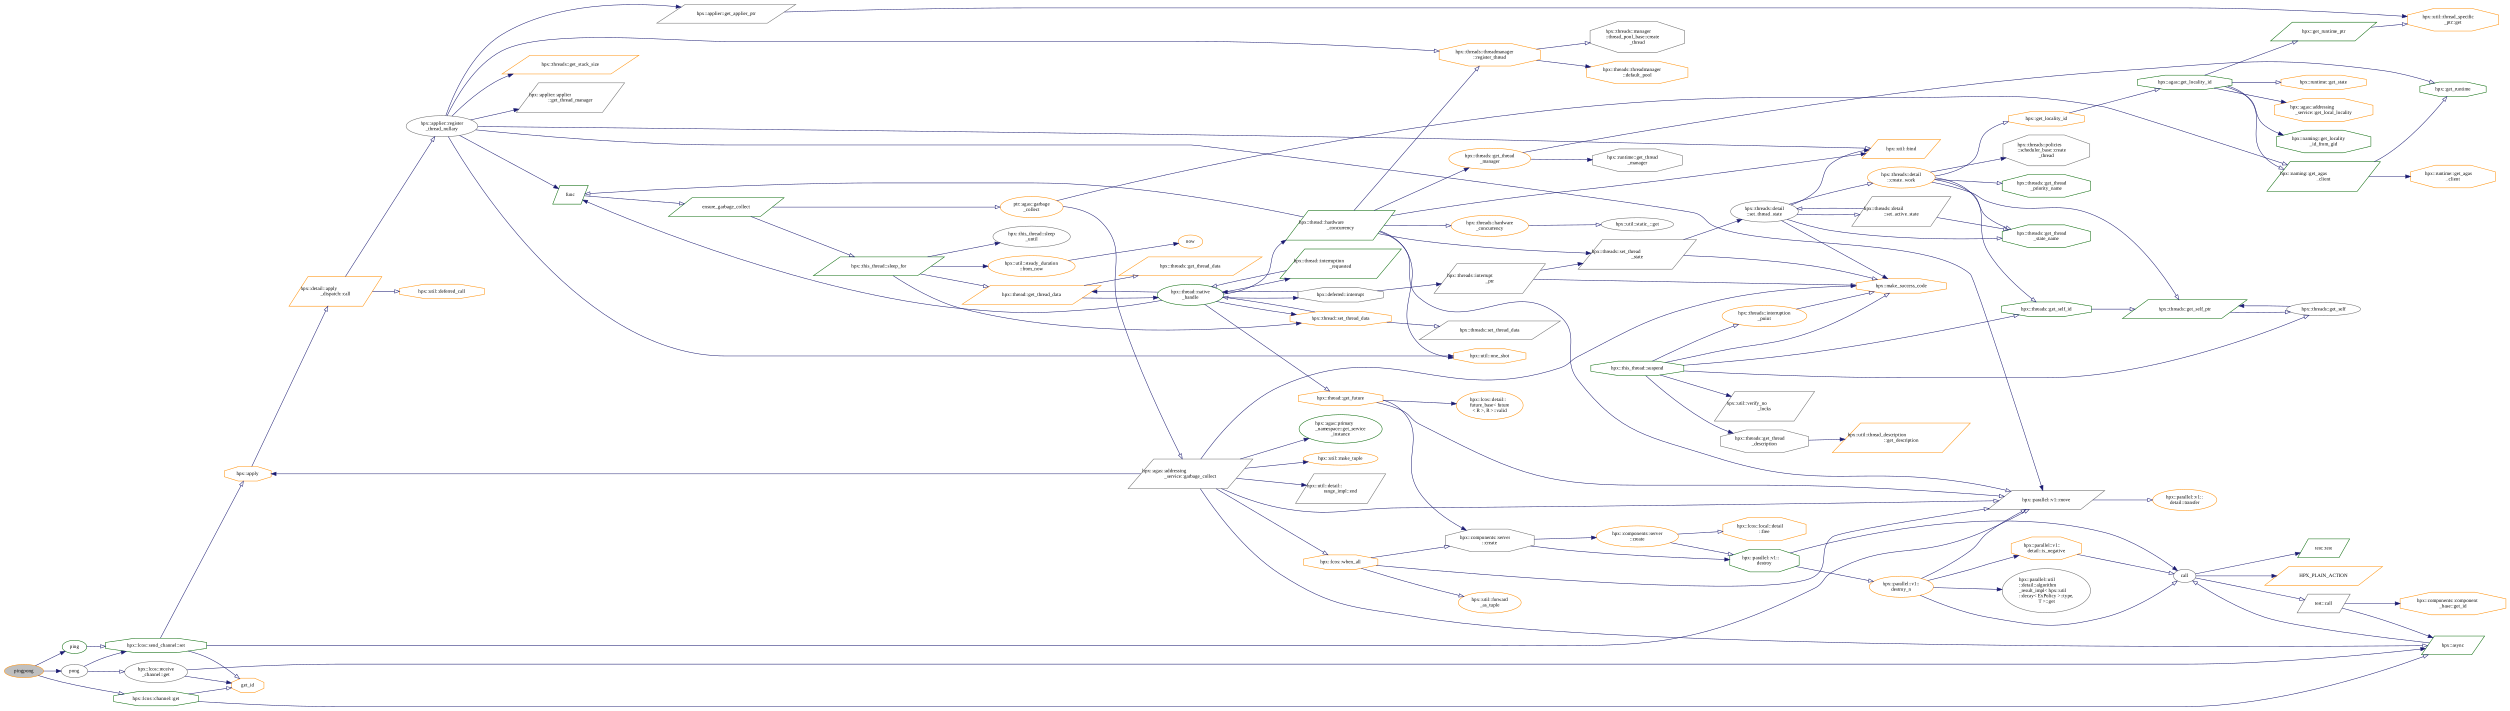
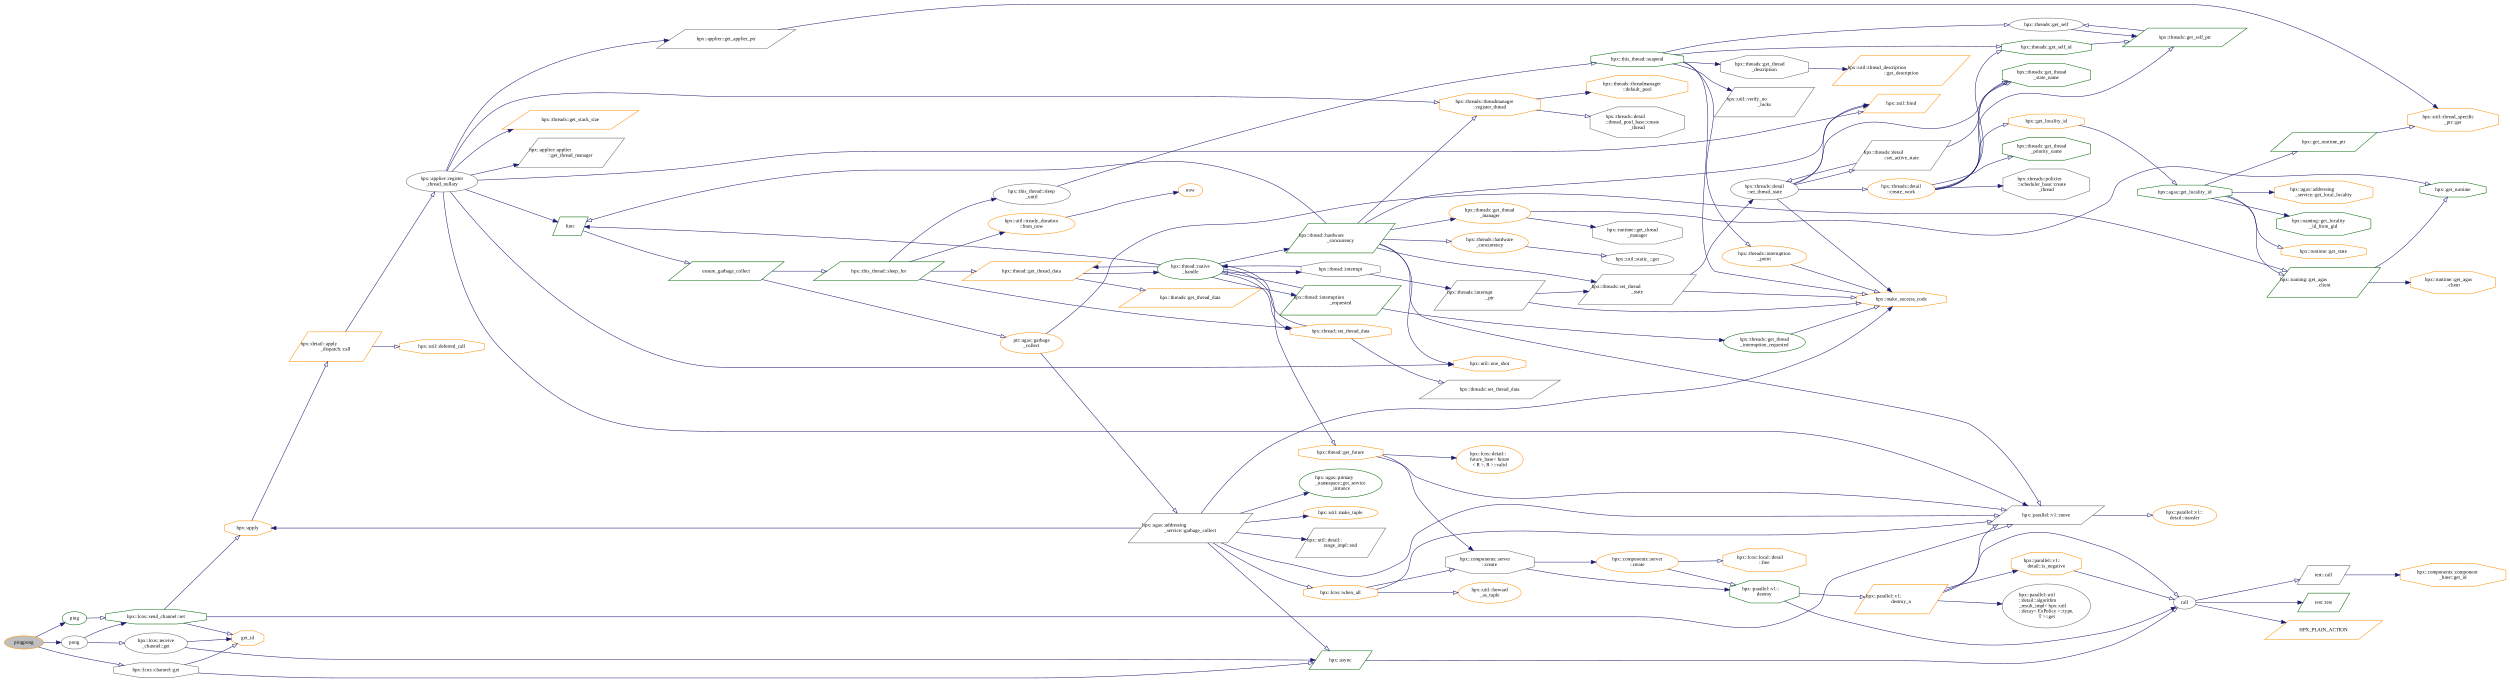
  digraph {
    fontname="Liberation Serif"
    rankdir=LR
    node [color=darkorange fillcolor=white fontname="Liberation Serif" fontsize=10 shape=octagon style=filled]
    edge [arrowhead=onormal color=midnightblue fontname="Liberation Serif" fontsize=10 labelfontname=Helvetica labelfontsize=10 style=solid]
    n1 [fillcolor=grey75 fontcolor=black height=0.2 label=pingpong shape=ellipse width=0.4]
    n2 [color=darkgreen height=0.2 label=ping shape=ellipse width=0.4]
    n3 [color=gray40 height=0.2 label=pong shape=ellipse width=0.4]
-   n4 [color=darkgreen height=0.2 label="hpx::lcos::channel::get" width=0.4]
+   n4 [color=gray40 height=0.2 label="hpx::lcos::channel::get" width=0.4]
    n5 [color=darkgreen height=0.2 label="hpx::lcos::send_channel::set" width=0.4]
    n6 [color=gray40 height=0.2 label="hpx::lcos::receive\l_channel::get" shape=ellipse width=0.4]
    n7 [height=0.2 label=get_id width=0.4]
    n8 [color=darkgreen height=0.2 label="hpx::async" shape=parallelogram width=0.4]
    n9 [height=0.2 label="hpx::apply" width=0.4]
    n10 [color=gray40 height=0.2 label="hpx::parallel::v1::move" shape=parallelogram width=0.4]
    n11 [height=0.2 label="hpx::detail::apply\l_dispatch::call" shape=parallelogram width=0.4]
    n12 [height=0.2 label="hpx::parallel::v1::\ldetail::transfer" shape=ellipse width=0.4]
    n13 [color=gray40 height=0.2 label="hpx::applier::register\l_thread_nullary" shape=ellipse width=0.4]
    n14 [height=0.2 label="hpx::util::deferred_call" width=0.4]
    n15 [color=gray40 height=0.2 label="hpx::applier::get_applier_ptr" shape=parallelogram width=0.4]
    n16 [color=darkgreen height=0.2 label=func shape=parallelogram width=0.4]
    n17 [height=0.2 label="hpx::util::bind" shape=parallelogram width=0.4]
    n18 [height=0.2 label="hpx::util::one_shot" width=0.4]
    n19 [height=0.2 label="hpx::threads::threadmanager\l::register_thread" width=0.4]
    n20 [height=0.2 label="hpx::threads::get_stack_size" shape=parallelogram width=0.4]
    n21 [color=gray40 height=0.2 label="hpx::applier::applier\l::get_thread_manager" shape=parallelogram width=0.4]
    n22 [height=0.2 label="hpx::util::thread_specific\l_ptr::get" width=0.4]
    n23 [color=darkgreen height=0.2 label=ensure_garbage_collect shape=parallelogram width=0.4]
    n24 [height=0.2 label="hpx::threads::threadmanager\l::default_pool" width=0.4]
-   n25 [color=gray40 height=0.2 label="hpx::threads::manager\l::thread_pool_base::create\l_thread" width=0.4]
+   n25 [color=gray40 height=0.2 label="hpx::threads::detail\l::thread_pool_base::create\l_thread" width=0.4]
    n26 [color=darkgreen height=0.2 label="hpx::this_thread::sleep_for" shape=parallelogram width=0.4]
    n27 [height=0.2 label="ptr::agas::garbage\l_collect" shape=ellipse width=0.4]
    n28 [color=gray40 height=0.2 label="hpx::this_thread::sleep\l_until" shape=ellipse width=0.4]
    n29 [height=0.2 label="hpx::util::steady_duration\l::from_now" shape=ellipse width=0.4]
    n30 [height=0.2 label="hpx::thread::get_thread_data" shape=parallelogram width=0.4]
    n31 [height=0.2 label="hpx::thread::set_thread_data" width=0.4]
    n32 [color=darkgreen height=0.2 label="hpx::naming::get_agas\l_client" shape=parallelogram width=0.4]
    n33 [color=gray40 height=0.2 label="hpx::agas::addressing\l_service::garbage_collect" shape=parallelogram width=0.4]
    n34 [color=darkgreen height=0.2 label="hpx::this_thread::suspend" width=0.4]
    n35 [height=0.2 label=now shape=ellipse width=0.4]
    n36 [height=0.2 label="hpx::threads::get_thread_data" shape=parallelogram width=0.4]
    n37 [color=darkgreen height=0.2 label="hpx::thread::native\l_handle" shape=ellipse width=0.4]
    n38 [color=gray40 height=0.2 label="hpx::threads::set_thread_data" shape=parallelogram width=0.4]
    n39 [color=gray40 height=0.2 label="hpx::threads::get_self" shape=ellipse width=0.4]
    n40 [color=darkgreen height=0.2 label="hpx::threads::get_self_id" width=0.4]
    n41 [height=0.2 label="hpx::threads::interruption\l_point" shape=ellipse width=0.4]
    n42 [height=0.2 label="hpx::make_success_code" width=0.4]
    n43 [color=gray40 height=0.2 label="hpx::util::verify_no\l_locks" shape=parallelogram width=0.4]
    n44 [color=gray40 height=0.2 label="hpx::threads::get_thread\l_description" width=0.4]
    n45 [color=darkgreen height=0.2 label="hpx::threads::get_self_ptr" shape=parallelogram width=0.4]
    n46 [height=0.2 label="hpx::util::thread_description\l::get_description" shape=parallelogram width=0.4]
    n47 [color=darkgreen height=0.2 label="hpx::thread::hardware\l_concurrency" shape=parallelogram width=0.4]
-   n48 [color=gray40 height=0.2 label="hpx::deferred::interrupt" width=0.4]
+   n48 [color=gray40 height=0.2 label="hpx::thread::interrupt" width=0.4]
    n49 [color=darkgreen height=0.2 label="hpx::thread::interruption\l_requested" shape=parallelogram width=0.4]
    n50 [height=0.2 label="hpx::thread::get_future" width=0.4]
    n51 [height=0.2 label="hpx::threads::hardware\l_concurrency" shape=ellipse width=0.4]
    n52 [height=0.2 label="hpx::threads::get_thread\l_manager" shape=ellipse width=0.4]
    n53 [color=gray40 height=0.2 label="hpx::threads::set_thread\l_state" shape=parallelogram width=0.4]
    n54 [color=gray40 height=0.2 label="hpx::threads::interrupt\l_ptr" shape=parallelogram width=0.4]
+   n55 [color=darkgreen height=0.2 label="hpx::threads::get_thread\l_interruption_requested" shape=ellipse width=0.4]
    n56 [height=0.2 label="hpx::lcos::detail::\lfuture_base\< future\l\< R \>, R \>::valid" shape=ellipse width=0.4]
    n57 [color=gray40 height=0.2 label="hpx::components::server\l::create" width=0.4]
    n58 [color=gray40 height=0.2 label="hpx::util::static_::get" shape=ellipse width=0.4]
    n59 [color=darkgreen height=0.2 label="hpx::get_runtime" width=0.4]
    n60 [color=gray40 height=0.2 label="hpx::runtime::get_thread\l_manager" width=0.4]
    n61 [color=gray40 height=0.2 label="hpx::threads::detail\l::set_thread_state" shape=ellipse width=0.4]
    n62 [color=darkgreen height=0.2 label="hpx::threads::get_thread\l_state_name" width=0.4]
    n63 [color=gray40 height=0.2 label="hpx::threads::detail\l::set_active_state" shape=parallelogram width=0.4]
    n64 [height=0.2 label="hpx::threads::detail\l::create_work" shape=ellipse width=0.4]
    n65 [color=darkgreen height=0.2 label="hpx::threads::get_thread\l_priority_name" width=0.4]
    n66 [height=0.2 label="hpx::get_locality_id" width=0.4]
    n67 [color=gray40 height=0.2 label="hpx::threads::policies\l::scheduler_base::create\l_thread" width=0.4]
    n68 [color=darkgreen height=0.2 label="hpx::agas::get_locality_id" width=0.4]
    n69 [color=darkgreen height=0.2 label="hpx::get_runtime_ptr" shape=parallelogram width=0.4]
    n70 [height=0.2 label="hpx::runtime::get_state" width=0.4]
    n71 [height=0.2 label="hpx::agas::addressing\l_service::get_local_locality" width=0.4]
    n72 [color=darkgreen height=0.2 label="hpx::naming::get_locality\l_id_from_gid" width=0.4]
    n73 [height=0.2 label="hpx::runtime::get_agas\l_client" width=0.4]
    n74 [height=0.2 label="hpx::components::server\l::create" shape=ellipse width=0.4]
    n75 [color=darkgreen height=0.2 label="hpx::parallel::v1::\ldestroy" width=0.4]
    n76 [height=0.2 label="hpx::lcos::local::detail\l::free" width=0.4]
    n77 [color=gray40 height=0.2 label=call shape=ellipse width=0.4]
-   n78 [height=0.2 label="hpx::parallel::v1::\ldestroy_n" shape=ellipse width=0.4]
+   n78 [height=0.2 label="hpx::parallel::v1::\ldestroy_n" shape=parallelogram width=0.4]
    n79 [color=darkgreen height=0.2 label="test::test" shape=parallelogram width=0.4]
    n80 [height=0.2 label=HPX_PLAIN_ACTION shape=parallelogram width=0.4]
    n81 [color=gray40 height=0.2 label="test::call" shape=parallelogram width=0.4]
    n82 [height=0.2 label="hpx::parallel::v1::\ldetail::is_negative" width=0.4]
    n83 [color=gray40 height=0.2 label="hpx::parallel::util\l::detail::algorithm\l_result_impl\< hpx::util\l::decay\< ExPolicy \>::type,\l T \>::get" shape=ellipse width=0.4]
    n84 [height=0.2 label="hpx::components::component\l_base::get_id" width=0.4]
    n85 [color=darkgreen height=0.2 label="hpx::agas::primary\l_namespace::get_service\l_instance" shape=ellipse width=0.4]
    n86 [height=0.2 label="hpx::util::make_tuple" shape=ellipse width=0.4]
    n87 [color=gray40 height=0.2 label="hpx::util::detail::\lrange_impl::end" shape=parallelogram width=0.4]
    n88 [height=0.2 label="hpx::lcos::when_all" width=0.4]
    n89 [height=0.2 label="hpx::util::forward\l_as_tuple" shape=ellipse width=0.4]
    n1 -> n2 [arrowhead=normal]
    n1 -> n3 [arrowhead=normal]
    n1 -> n4
    n2 -> n5
    n3 -> n5 [arrowhead=normal]
    n3 -> n6
    n4 -> n7
    n4 -> n8
    n5 -> n7
    n5 -> n9
    n5 -> n10
    n6 -> n7 [arrowhead=normal]
    n6 -> n8 [arrowhead=normal]
    n8 -> n77
    n9 -> n11
    n10 -> n12
    n11 -> n13
    n11 -> n14
    n13 -> n10 [arrowhead=normal]
    n13 -> n15 [arrowhead=normal]
    n13 -> n16 [arrowhead=normal]
    n13 -> n17
    n13 -> n18 [arrowhead=normal]
    n13 -> n19
    n13 -> n20 [arrowhead=normal]
    n13 -> n21 [arrowhead=normal]
    n15 -> n22 [arrowhead=normal]
    n16 -> n23
    n19 -> n24 [arrowhead=normal]
    n19 -> n25
    n23 -> n26
    n23 -> n27
    n26 -> n28 [arrowhead=normal]
    n26 -> n29 [arrowhead=normal]
    n26 -> n30
    n26 -> n31 [arrowhead=normal]
    n27 -> n32
    n27 -> n33
+   n28 -> n34
    n29 -> n35 [arrowhead=normal]
    n30 -> n36
    n30 -> n37 [arrowhead=normal]
    n31 -> n37
    n31 -> n38
    n32 -> n59
    n32 -> n73 [arrowhead=normal]
    n33 -> n8
    n33 -> n9 [arrowhead=normal]
    n33 -> n10
    n33 -> n42 [arrowhead=normal]
    n33 -> n85 [arrowhead=normal]
    n33 -> n86 [arrowhead=normal]
    n33 -> n87 [arrowhead=normal]
    n33 -> n88
    n34 -> n39
    n34 -> n40
    n34 -> n41
    n34 -> n42
    n34 -> n43 [arrowhead=normal]
    n34 -> n44 [arrowhead=normal]
    n37 -> n16 [arrowhead=normal]
    n37 -> n30 [arrowhead=normal]
    n37 -> n31 [arrowhead=normal]
    n37 -> n47 [arrowhead=normal]
    n37 -> n48 [arrowhead=normal]
    n37 -> n49 [arrowhead=normal]
    n37 -> n50
    n39 -> n45 [arrowhead=normal]
    n40 -> n45
    n41 -> n42
    n44 -> n46 [arrowhead=normal]
    n45 -> n39
    n47 -> n10
    n47 -> n16
    n47 -> n17 [arrowhead=normal]
    n47 -> n18 [arrowhead=normal]
    n47 -> n19
    n47 -> n51
    n47 -> n52 [arrowhead=normal]
    n47 -> n53 [arrowhead=normal]
    n48 -> n37 [arrowhead=normal]
    n48 -> n54 [arrowhead=normal]
    n49 -> n37
+   n49 -> n55 [arrowhead=normal]
    n50 -> n10
    n50 -> n56 [arrowhead=normal]
    n50 -> n57 [arrowhead=normal]
    n51 -> n58
    n52 -> n59
    n52 -> n60 [arrowhead=normal]
    n53 -> n42
    n53 -> n61 [arrowhead=normal]
    n54 -> n42
    n54 -> n53 [arrowhead=normal]
+   n55 -> n42
    n57 -> n74 [arrowhead=normal]
    n57 -> n75 [arrowhead=normal]
    n61 -> n17 [arrowhead=normal]
    n61 -> n42 [arrowhead=normal]
    n61 -> n62
    n61 -> n63
    n61 -> n64
    n63 -> n61
    n63 -> n62
    n64 -> n40
    n64 -> n45
    n64 -> n62
    n64 -> n65
    n64 -> n66
    n64 -> n67 [arrowhead=normal]
    n66 -> n68
    n68 -> n32
    n68 -> n69
    n68 -> n70
    n68 -> n71 [arrowhead=normal]
    n68 -> n72 [arrowhead=normal]
    n69 -> n22
    n74 -> n75
    n74 -> n76
    n75 -> n77 [arrowhead=normal]
    n75 -> n78
    n77 -> n79 [arrowhead=normal]
    n77 -> n80 [arrowhead=normal]
    n77 -> n81
    n78 -> n10
    n78 -> n77
    n78 -> n82 [arrowhead=normal]
    n78 -> n83 [arrowhead=normal]
-   n81 -> n8 [arrowhead=normal]
    n81 -> n84 [arrowhead=normal]
    n82 -> n77
    n88 -> n10
    n88 -> n57
    n88 -> n89
  }
